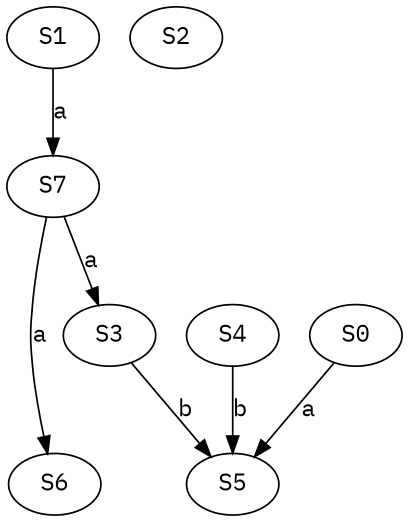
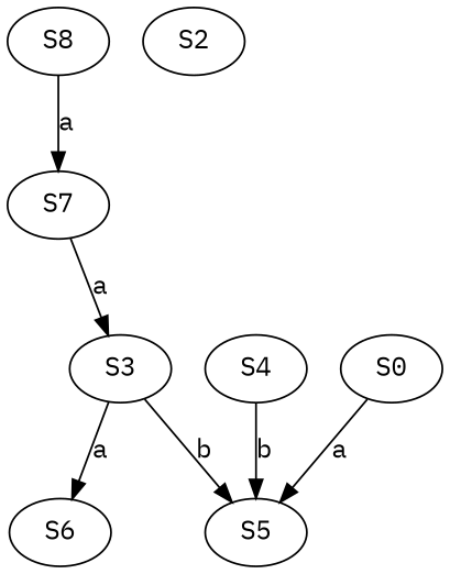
  strict digraph {
    fontname="IBM Plex Mono"
    node [fontname="IBM Plex Mono"]
    edge [fontname="IBM Plex Mono"]
-   S1
+   S1 [label=S8]
    S7
    S4
    S5
    S6
    S3
    S2
    S0
    S1 -> S7 [label=a]
-   S7 -> S6 [label=a]
+   S3 -> S6 [label=a]
    S7 -> S3 [label=a]
    S4 -> S5 [label=b]
    S3 -> S5 [label=b]
    S0 -> S5 [label=a]
  }
